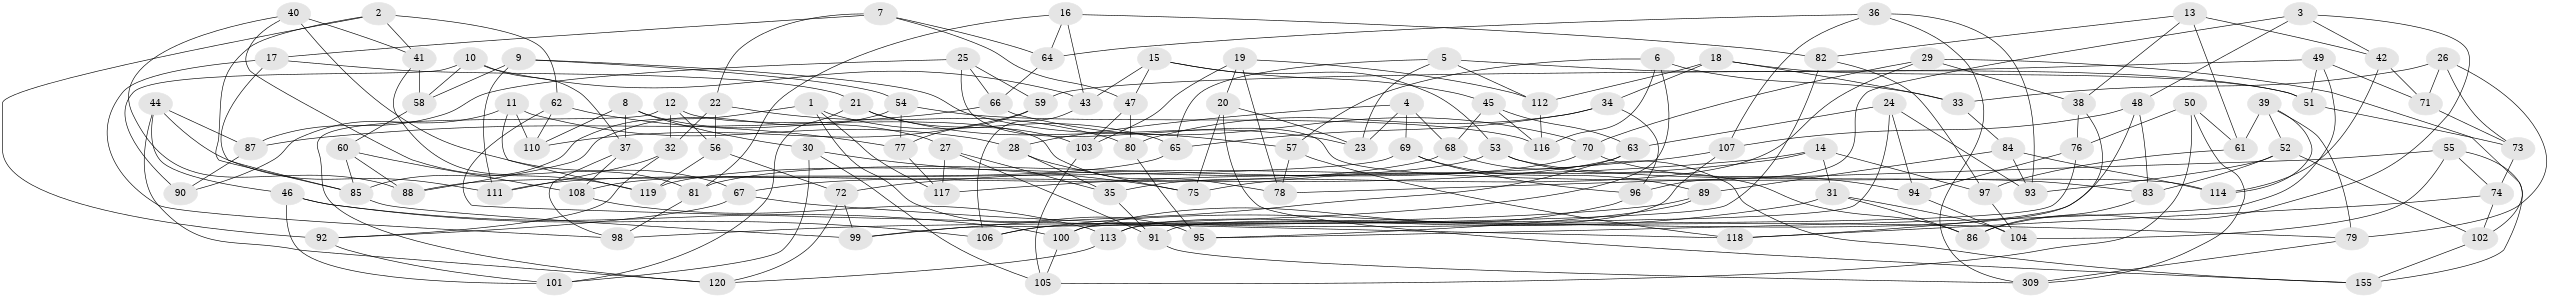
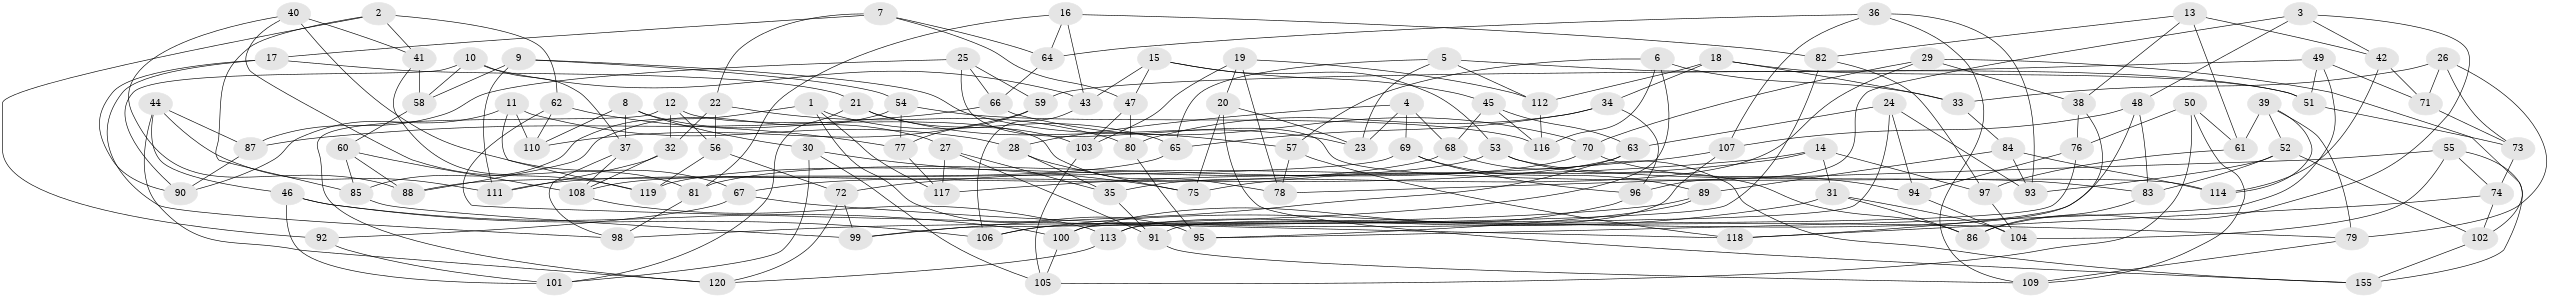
  graph {
    node [color=gray90 style=filled]
    1
    65
    85
    95
    117
    108
    99
    2
    41
    62
    92
    58
    81
    110
    118
    77
    101
    3
    42
    48
    86
    96
    114
    71
    91
    107
    83
    100
    4
    23
    28
    68
    69
    75
    35
    111
    n37 [label=155]
    88
    89
    5
    51
    112
    73
    116
    6
    33
    57
    106
    84
    78
    7
    17
    22
    47
    64
    90
    21
    98
    32
    56
    80
    103
    66
    8
    27
    30
    37
    105
    9
    54
    60
    10
    43
    11
    119
    12
    120
    72
    13
    38
    61
    82
    76
    97
    14
    31
    104
    15
    45
    53
    63
    16
    18
    34
    19
    20
    24
    93
    94
    113
    67
    25
    59
    87
    70
    26
    79
    74
-   109 [label=309]
+   109
    29
    102
    36
    39
    52
    40
    44
    46
    49
    50
    55
    1 -- 65
    1 -- 85
    1 -- 95
    1 -- 117
    65 -- 108
    85 -- 99
    108 -- 113
    2 -- 85
    2 -- 41
    2 -- 62
    2 -- 92
    41 -- 58
    41 -- 81
    62 -- 110
    62 -- 118
    62 -- 77
    92 -- 101
    58 -- 60
    81 -- 98
    77 -- 117
    3 -- 42
    3 -- 48
    3 -- 86
    3 -- 96
    42 -- 114
    42 -- 71
    48 -- 91
    48 -- 107
    48 -- 83
    96 -- 100
    71 -- 73
    91 -- 109
    107 -- 117
    107 -- 113
    83 -- 86
    100 -- 105
    4 -- 23
    4 -- 28
    4 -- 68
    4 -- 69
    28 -- 75
    28 -- 35
    68 -- 111
    68 -- n37
    69 -- 96
    69 -- 88
    69 -- 89
    35 -- 91
    89 -- 95
    89 -- 98
    5 -- 65
    5 -- 23
    5 -- 51
    5 -- 112
    51 -- 73
    112 -- 116
    73 -- 74
    6 -- 116
    6 -- 33
    6 -- 57
    6 -- 106
    33 -- 84
    57 -- 118
    57 -- 78
    84 -- 114
    84 -- 89
    84 -- 93
    7 -- 17
    7 -- 22
    7 -- 47
    7 -- 64
-   17 -- 85
+   17 -- 90
    17 -- 21
    17 -- 98
    22 -- 32
    22 -- 56
    22 -- 80
    47 -- 80
    47 -- 103
    64 -- 66
    21 -- 101
    21 -- 57
    21 -- 103
-   32 -- 92
+   32 -- 108
    32 -- 111
    56 -- 119
    56 -- 72
    80 -- 95
    103 -- 105
    66 -- 87
    66 -- 70
    8 -- 110
    8 -- 27
    8 -- 30
    8 -- 37
    27 -- 117
    27 -- 91
    27 -- 35
    30 -- 101
    30 -- 75
    30 -- 105
    37 -- 108
    37 -- 98
    9 -- 58
    9 -- 23
    9 -- 111
    9 -- 54
    54 -- 77
    54 -- 88
    54 -- 116
    60 -- 85
    60 -- 108
    60 -- 88
    10 -- 58
    10 -- 90
    10 -- 37
    10 -- 43
    43 -- 106
    11 -- 110
    11 -- 28
    11 -- 90
    11 -- 119
    12 -- 78
    12 -- 32
    12 -- 56
    12 -- 120
    72 -- 99
    72 -- 120
    13 -- 42
    13 -- 38
    13 -- 61
    13 -- 82
    38 -- 118
    38 -- 76
    61 -- 97
    82 -- 99
    82 -- 97
    76 -- 100
    76 -- 94
    97 -- 104
    14 -- 75
    14 -- 72
    14 -- 97
    14 -- 31
    31 -- 86
    31 -- 106
    31 -- 104
    15 -- 47
    15 -- 43
    15 -- 45
    15 -- 53
    45 -- 68
    45 -- 116
    45 -- 63
    53 -- 86
    53 -- 83
    53 -- 119
    63 -- 99
    63 -- 67
    16 -- 81
    16 -- 64
    16 -- 43
    16 -- 82
    18 -- 51
    18 -- 112
    18 -- 33
    18 -- 34
    34 -- 65
    34 -- 96
    34 -- 80
    19 -- 112
    19 -- 78
    19 -- 103
    19 -- 20
    20 -- 23
    20 -- 75
    20 -- n37
    24 -- 63
    24 -- 93
    24 -- 94
    24 -- 113
    94 -- 104
    113 -- 120
    67 -- 92
    67 -- 79
    25 -- 114
    25 -- 66
    25 -- 59
    25 -- 87
    59 -- 110
    59 -- 77
    87 -- 90
    70 -- 81
    70 -- 94
    26 -- 71
    26 -- 73
    26 -- 33
    26 -- 79
    79 -- 109
    74 -- 118
    74 -- 102
    29 -- 35
    29 -- 38
    29 -- 70
    29 -- 102
    102 -- n37
    36 -- 107
    36 -- 64
    36 -- 93
    36 -- 109
    39 -- 114
    39 -- 61
    39 -- 79
    39 -- 52
    52 -- 83
    52 -- 93
    52 -- 102
    40 -- 41
    40 -- 88
    40 -- 119
    40 -- 67
    44 -- 111
    44 -- 120
    44 -- 87
    44 -- 46
    46 -- 101
    46 -- 100
    46 -- 106
    49 -- 95
    49 -- 71
    49 -- 51
    49 -- 59
    50 -- 105
    50 -- 61
    50 -- 76
    50 -- 109
    55 -- n37
    55 -- 78
    55 -- 104
    55 -- 74
  }
